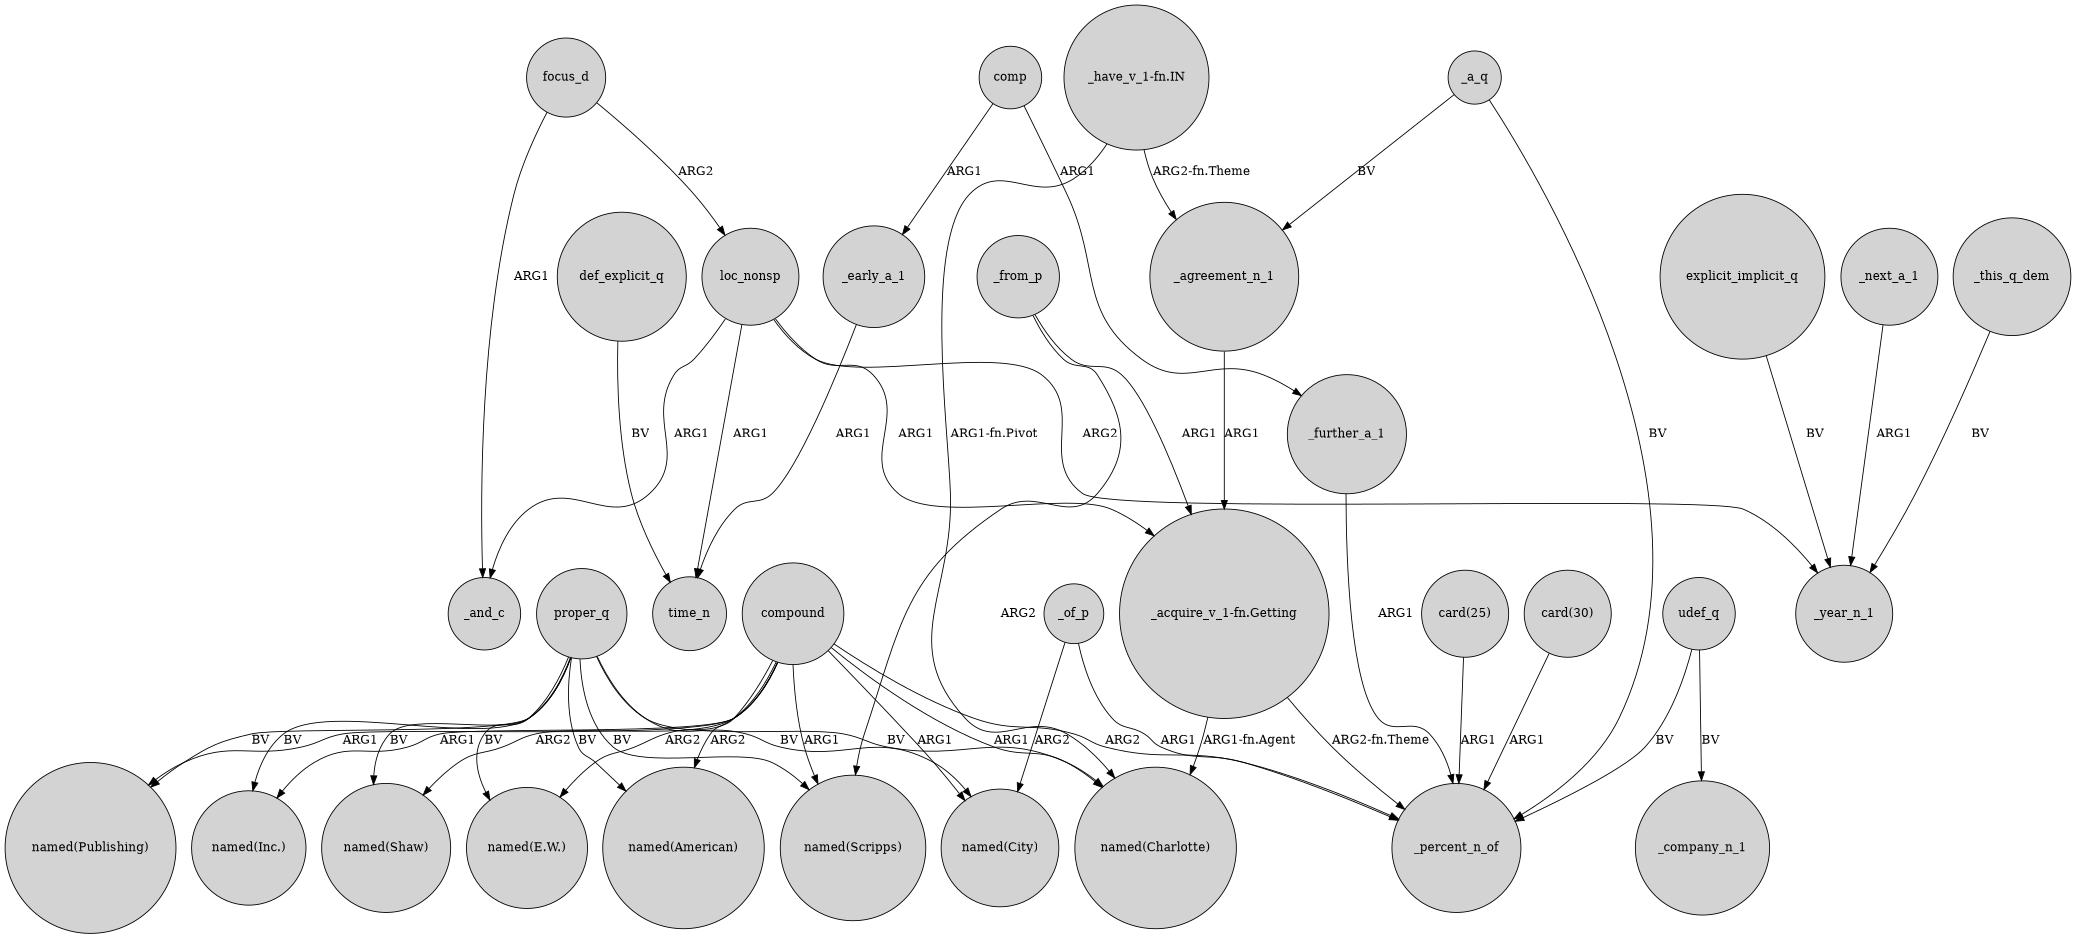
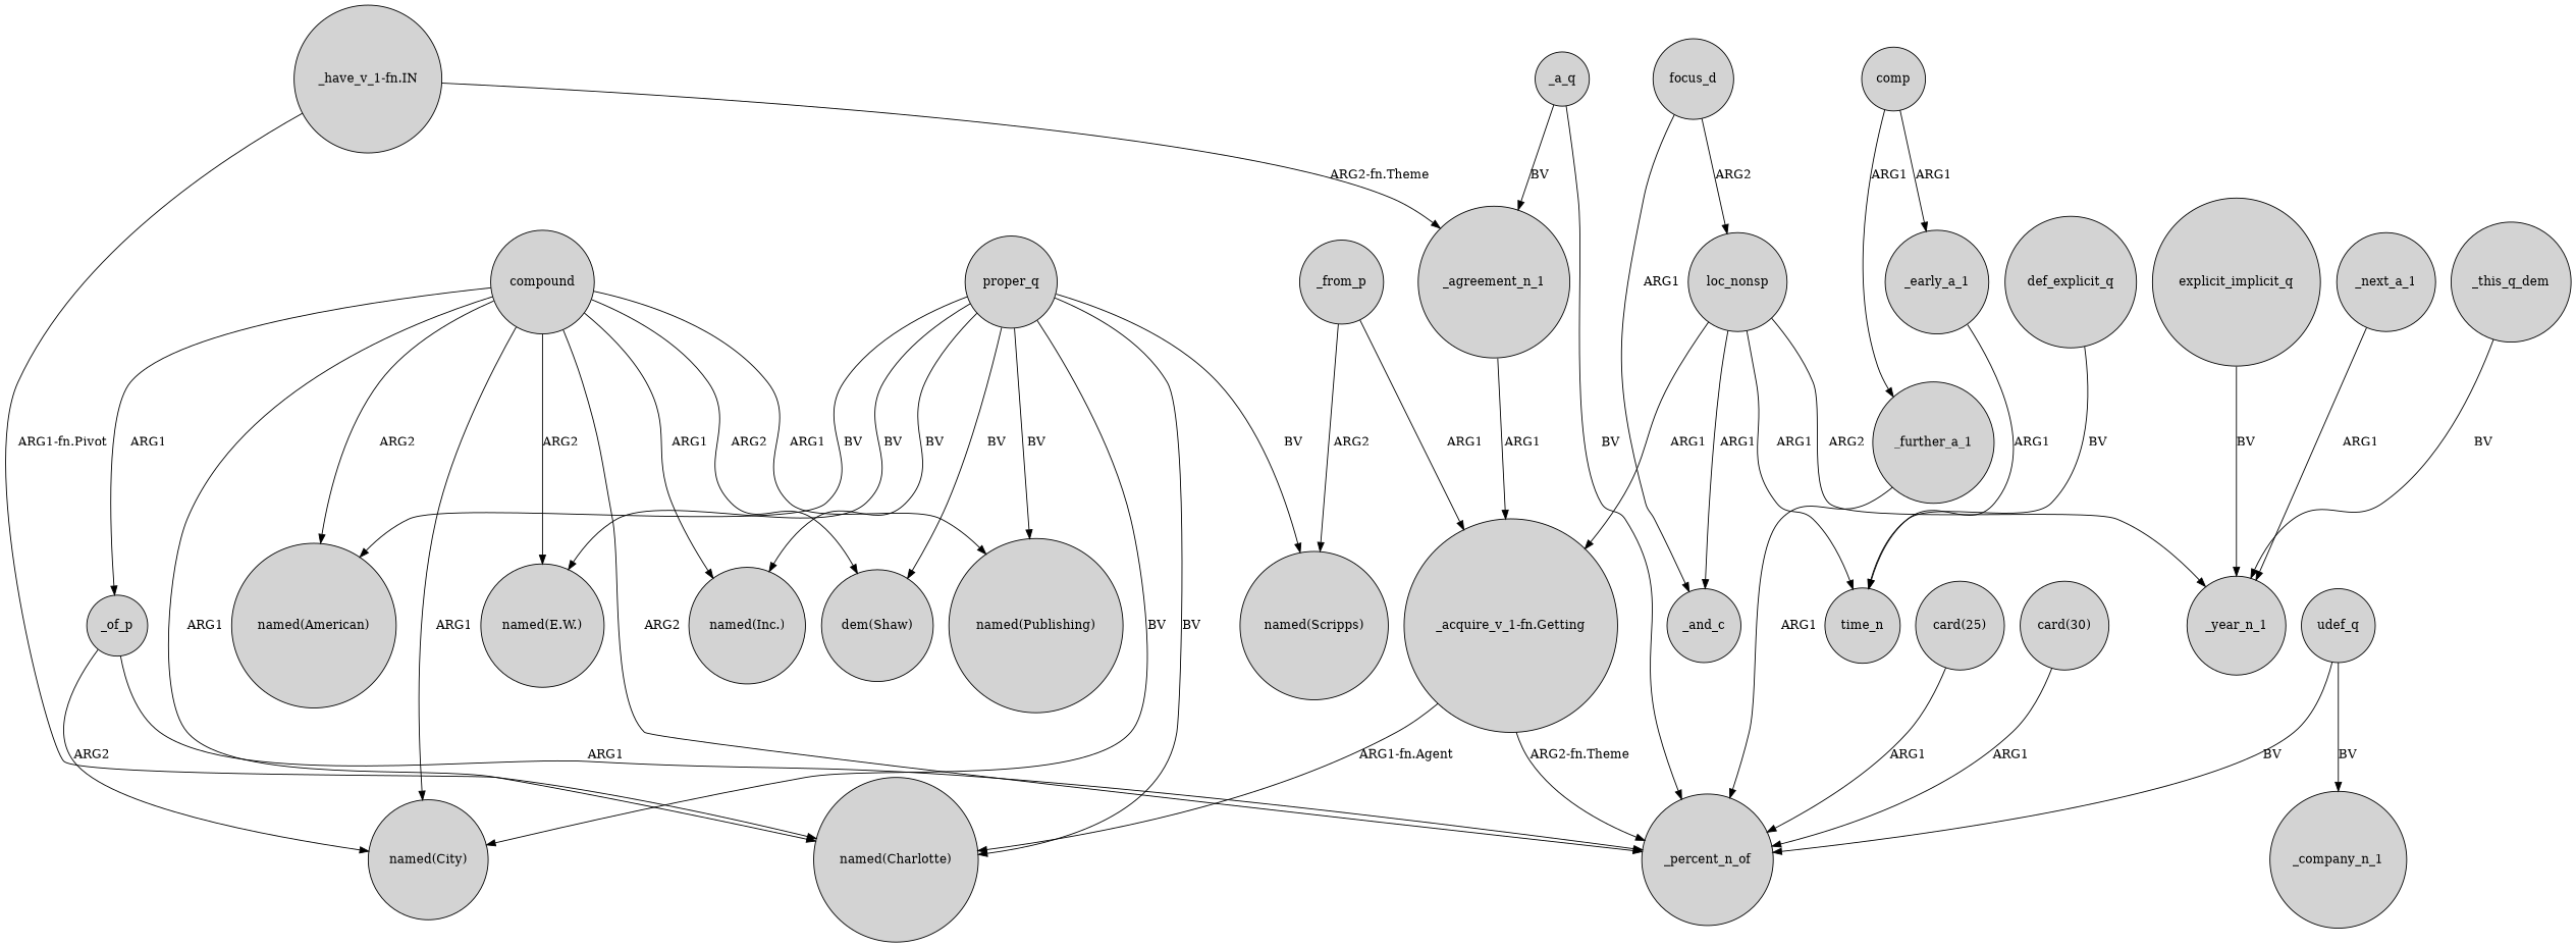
  digraph {
    node [shape=circle style=filled]
    loc_nonsp
    _and_c
    "_acquire_v_1-fn.Getting"
    _year_n_1
    time_n
    "named(Charlotte)"
    _percent_n_of
    proper_q
    "named(Inc.)"
    "named(Scripps)"
    "named(E.W.)"
    "named(American)"
    "named(Publishing)"
-   "named(Shaw)"
+   "named(Shaw)" [label="dem(Shaw)"]
    "named(City)"
    focus_d
    _from_p
    _further_a_1
    compound
    n20 [label=explicit_implicit_q]
    def_explicit_q
    "card(25)"
    "_have_v_1-fn.IN"
    _agreement_n_1
    "card(30)"
    comp
    _early_a_1
    _of_p
    _a_q
    _next_a_1
    udef_q
    _company_n_1
    _this_q_dem
    loc_nonsp -> _and_c [label=ARG1]
    loc_nonsp -> "_acquire_v_1-fn.Getting" [label=ARG1]
    loc_nonsp -> _year_n_1 [label=ARG2]
    loc_nonsp -> time_n [label=ARG1]
    "_acquire_v_1-fn.Getting" -> "named(Charlotte)" [label="ARG1-fn.Agent"]
    "_acquire_v_1-fn.Getting" -> _percent_n_of [label="ARG2-fn.Theme"]
    proper_q -> "named(Charlotte)" [label=BV]
    proper_q -> "named(Inc.)" [label=BV]
    proper_q -> "named(Scripps)" [label=BV]
    proper_q -> "named(E.W.)" [label=BV]
    proper_q -> "named(American)" [label=BV]
    proper_q -> "named(Publishing)" [label=BV]
    proper_q -> "named(Shaw)" [label=BV]
    proper_q -> "named(City)" [label=BV]
    focus_d -> loc_nonsp [label=ARG2]
    focus_d -> _and_c [label=ARG1]
    _from_p -> "_acquire_v_1-fn.Getting" [label=ARG1]
    _from_p -> "named(Scripps)" [label=ARG2]
    _further_a_1 -> _percent_n_of [label=ARG1]
    compound -> "named(Charlotte)" [label=ARG1]
    compound -> _percent_n_of [label=ARG2]
    compound -> "named(Inc.)" [label=ARG1]
-   compound -> "named(Scripps)" [label=ARG1]
+   compound -> _of_p [label=ARG1]
    compound -> "named(E.W.)" [label=ARG2]
    compound -> "named(American)" [label=ARG2]
    compound -> "named(Publishing)" [label=ARG1]
    compound -> "named(Shaw)" [label=ARG2]
    compound -> "named(City)" [label=ARG1]
    n20 -> _year_n_1 [label=BV]
    def_explicit_q -> time_n [label=BV]
    "card(25)" -> _percent_n_of [label=ARG1]
    "_have_v_1-fn.IN" -> "named(Charlotte)" [label="ARG1-fn.Pivot"]
    "_have_v_1-fn.IN" -> _agreement_n_1 [label="ARG2-fn.Theme"]
    _agreement_n_1 -> "_acquire_v_1-fn.Getting" [label=ARG1]
    "card(30)" -> _percent_n_of [label=ARG1]
    comp -> _further_a_1 [label=ARG1]
    comp -> _early_a_1 [label=ARG1]
    _early_a_1 -> time_n [label=ARG1]
    _of_p -> _percent_n_of [label=ARG1]
    _of_p -> "named(City)" [label=ARG2]
    _a_q -> _percent_n_of [label=BV]
    _a_q -> _agreement_n_1 [label=BV]
    _next_a_1 -> _year_n_1 [label=ARG1]
    udef_q -> _percent_n_of [label=BV]
    udef_q -> _company_n_1 [label=BV]
    _this_q_dem -> _year_n_1 [label=BV]
  }
